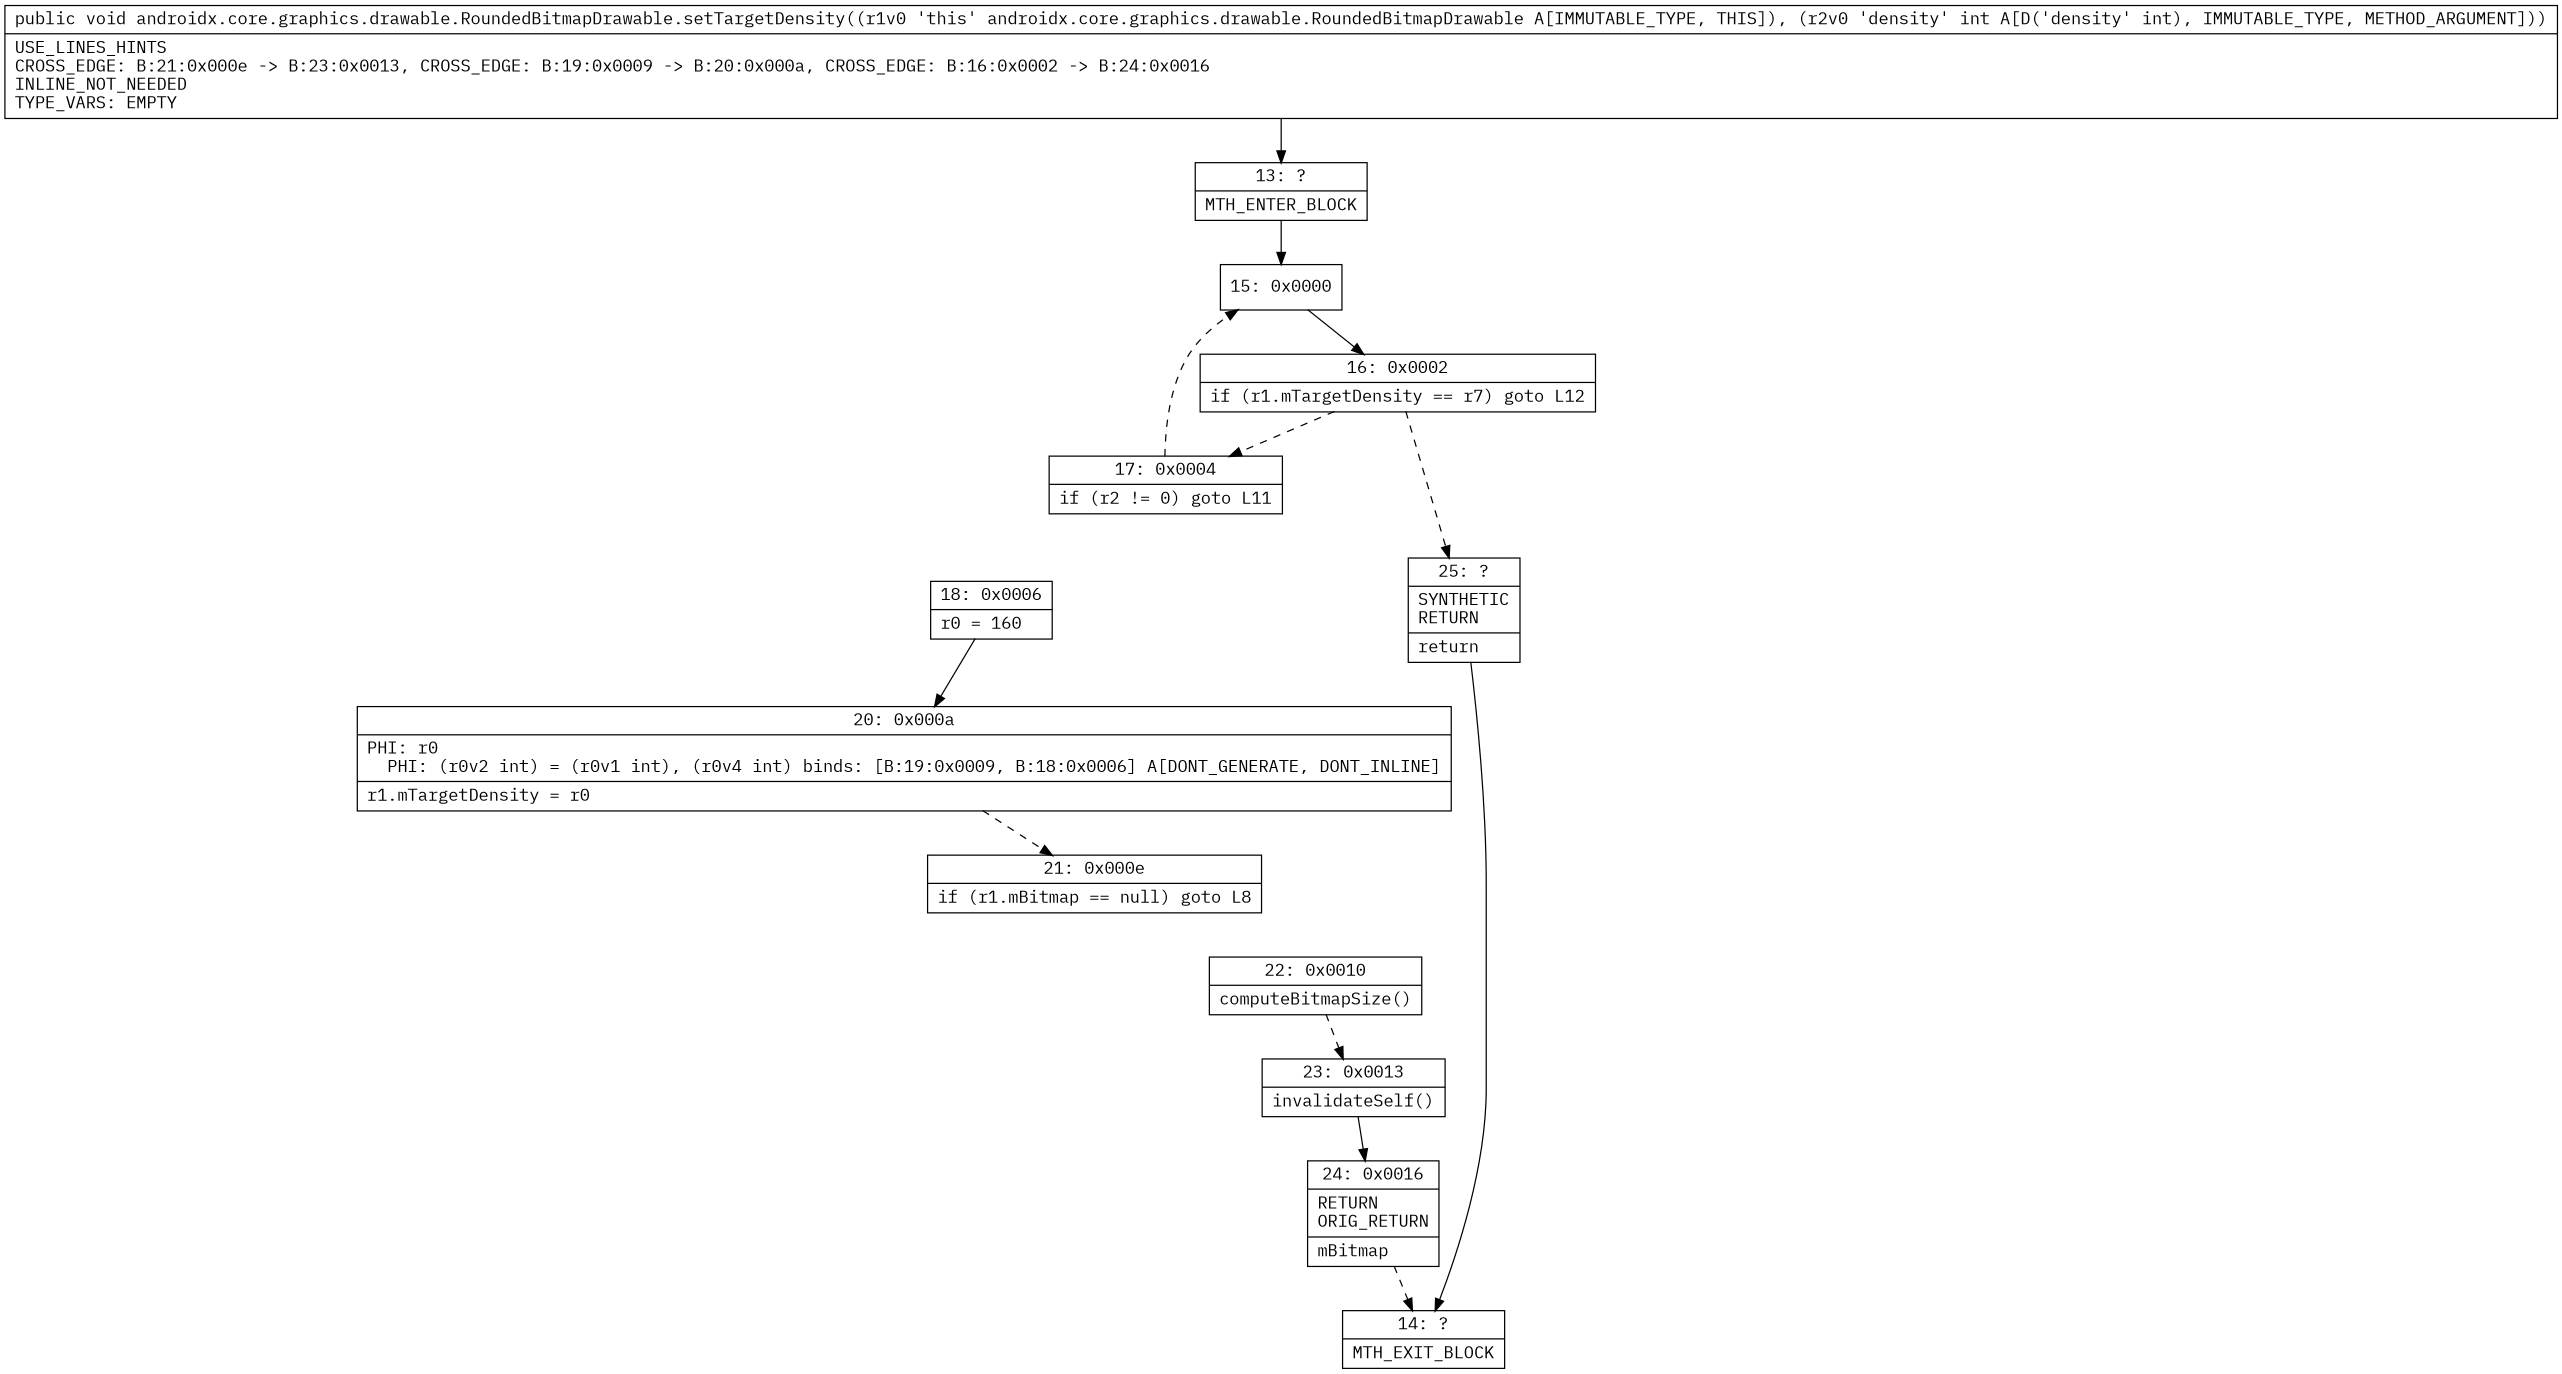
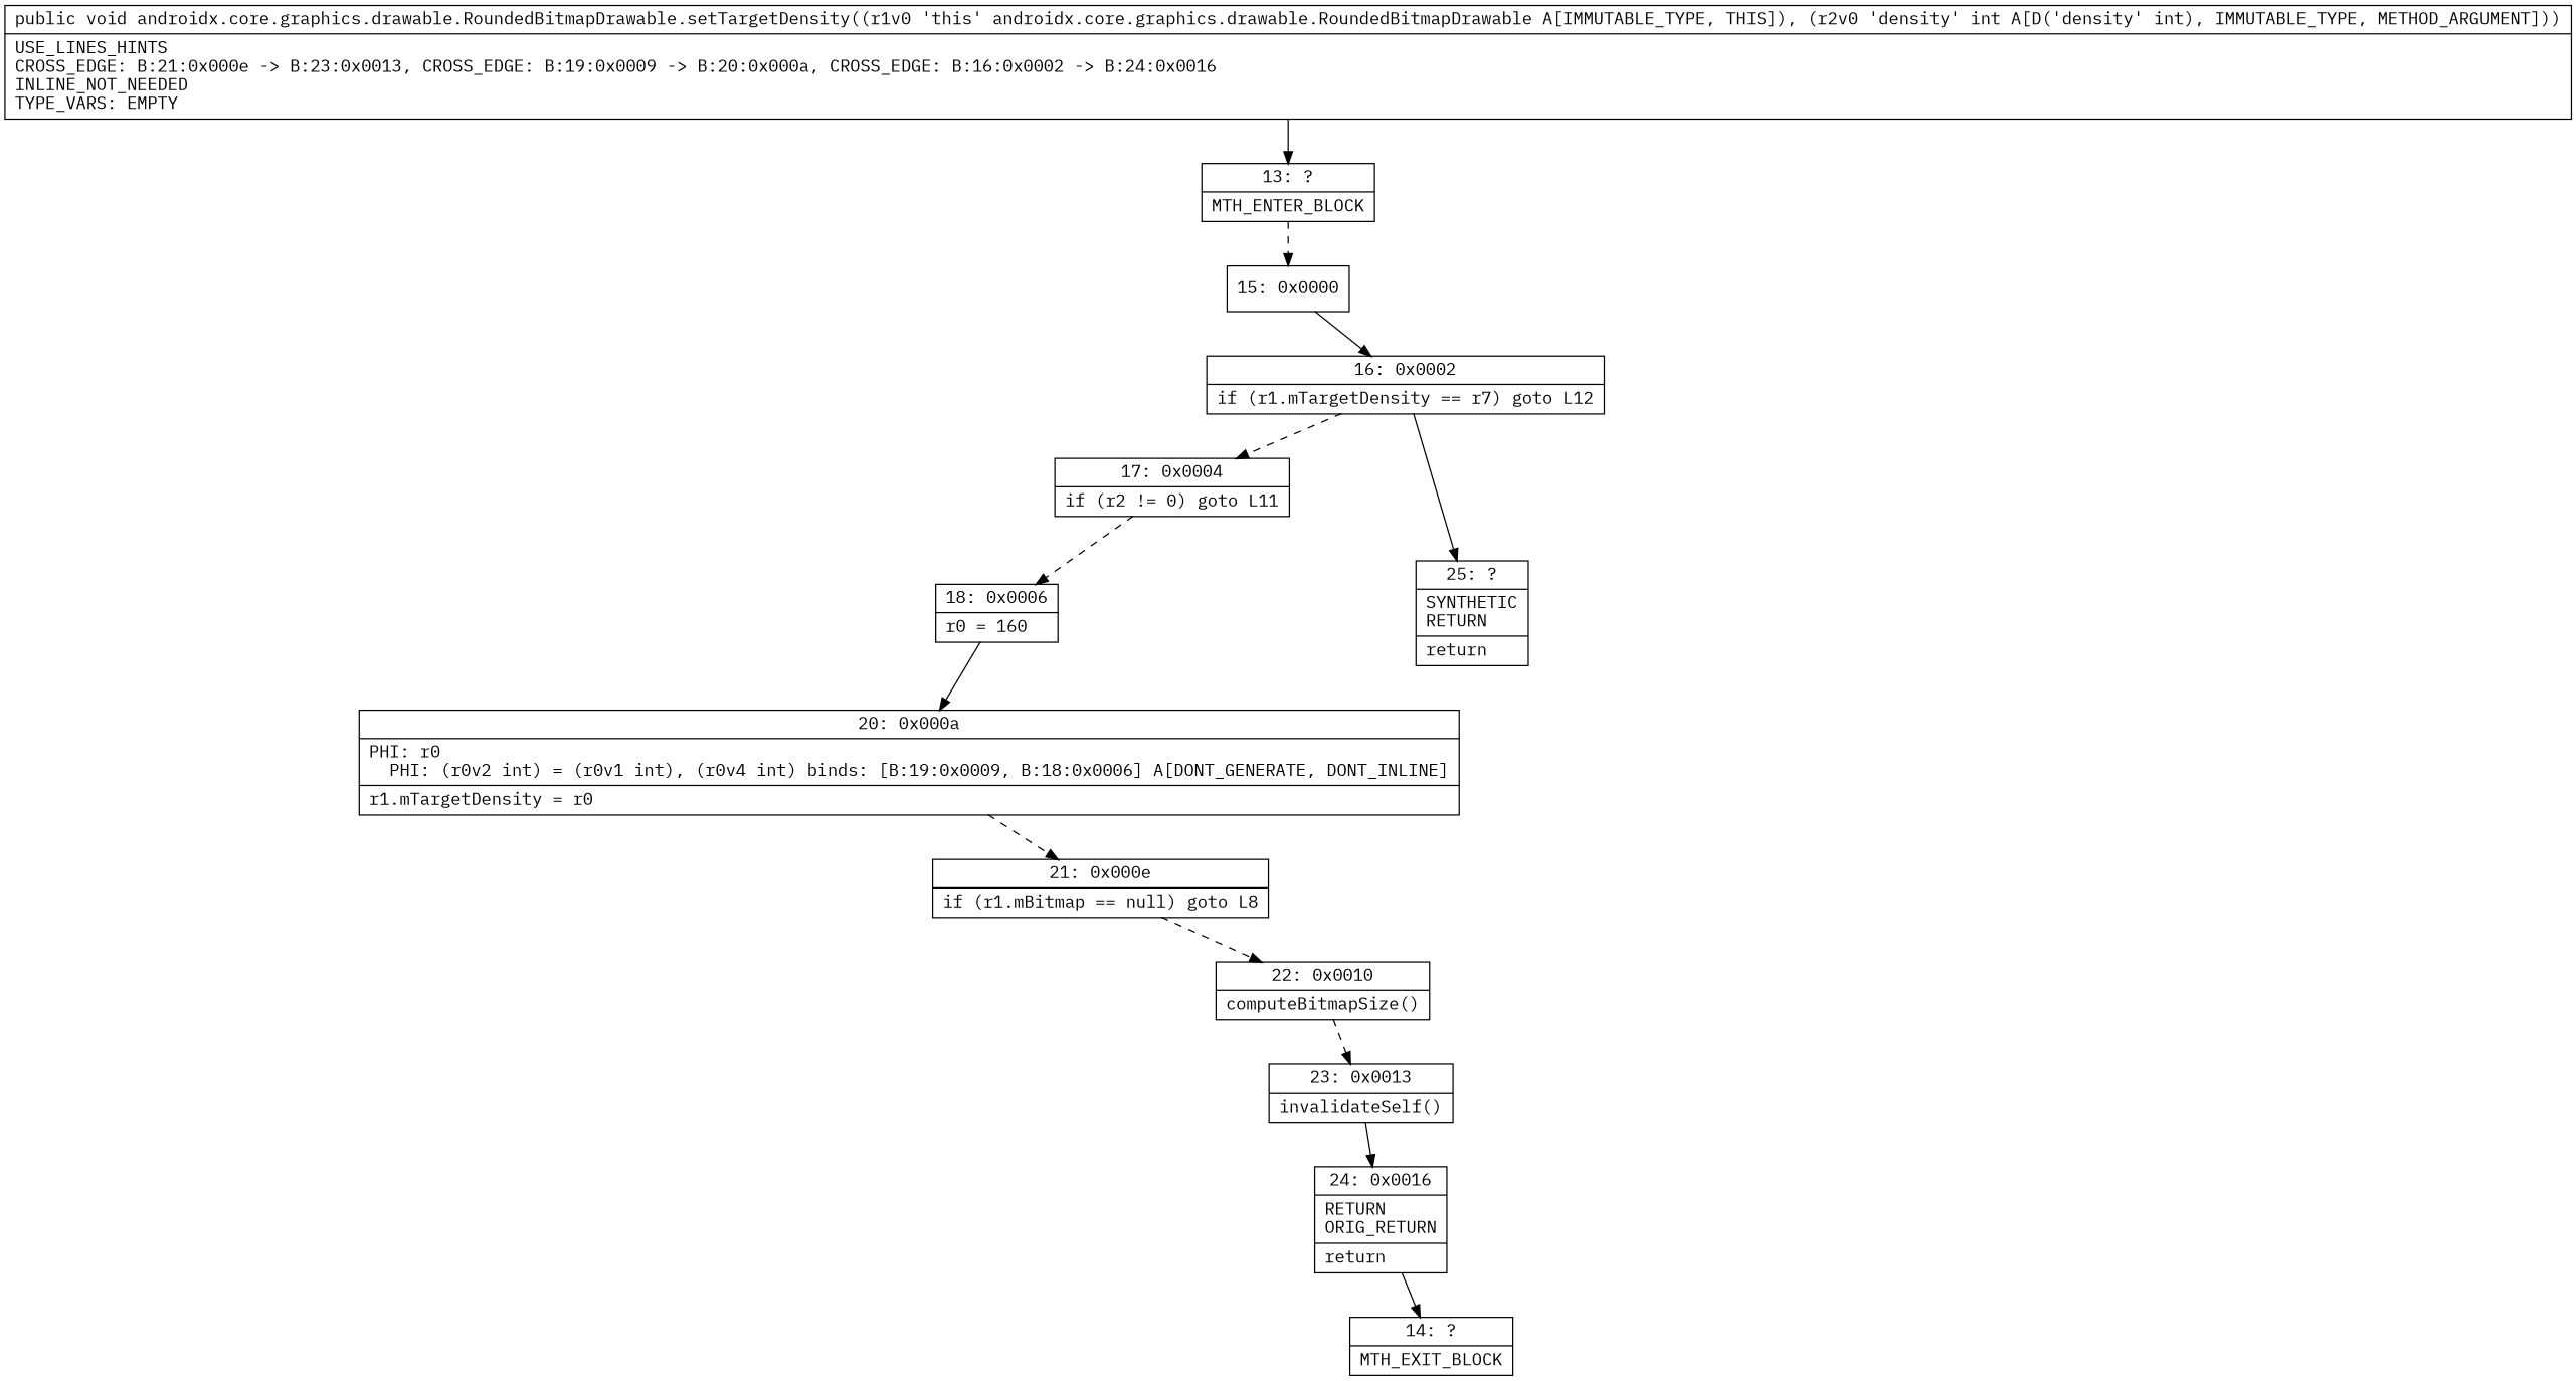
  digraph {
    fontname="IBM Plex Mono"
    node [fontname="IBM Plex Mono" shape=record]
    edge [fontname="IBM Plex Mono"]
    n1 [label="{13\:\ ?|MTH_ENTER_BLOCK\l}"]
    n2 [label="{15\:\ 0x0000}"]
    n3 [label="{16\:\ 0x0002|if (r1.mTargetDensity == r7) goto L12\l}"]
    n4 [label="{17\:\ 0x0004|if (r2 != 0) goto L11\l}"]
    n5 [label="{25\:\ ?|SYNTHETIC\lRETURN\l|return\l}"]
    n6 [label="{18\:\ 0x0006|r0 = 160\l}"]
    n7 [label="{14\:\ ?|MTH_EXIT_BLOCK\l}"]
    n8 [label="{20\:\ 0x000a|PHI: r0 \l  PHI: (r0v2 int) = (r0v1 int), (r0v4 int) binds: [B:19:0x0009, B:18:0x0006] A[DONT_GENERATE, DONT_INLINE]\l|r1.mTargetDensity = r0\l}"]
    n9 [label="{21\:\ 0x000e|if (r1.mBitmap == null) goto L8\l}"]
    n10 [label="{22\:\ 0x0010|computeBitmapSize()\l}"]
    n11 [label="{23\:\ 0x0013|invalidateSelf()\l}"]
-   n12 [label="{24\:\ 0x0016|RETURN\lORIG_RETURN\l|mBitmap\l}"]
+   n12 [label="{24\:\ 0x0016|RETURN\lORIG_RETURN\l|return\l}"]
    n13 [label="{public void androidx.core.graphics.drawable.RoundedBitmapDrawable.setTargetDensity((r1v0 'this' androidx.core.graphics.drawable.RoundedBitmapDrawable A[IMMUTABLE_TYPE, THIS]), (r2v0 'density' int A[D('density' int), IMMUTABLE_TYPE, METHOD_ARGUMENT]))  | USE_LINES_HINTS\lCROSS_EDGE: B:21:0x000e \-\> B:23:0x0013, CROSS_EDGE: B:19:0x0009 \-\> B:20:0x000a, CROSS_EDGE: B:16:0x0002 \-\> B:24:0x0016\lINLINE_NOT_NEEDED\lTYPE_VARS: EMPTY\l}"]
-   n1 -> n2
+   n1 -> n2 [style=dashed]
    n2 -> n3
    n3 -> n4 [style=dashed]
-   n3 -> n5 [style=dashed]
-   n4 -> n2 [style=dashed]
-   n5 -> n7
+   n3 -> n5
+   n4 -> n6 [style=dashed]
    n6 -> n8
    n8 -> n9 [style=dashed]
+   n9 -> n10 [style=dashed]
    n10 -> n11 [style=dashed]
    n11 -> n12
-   n12 -> n7 [style=dashed]
+   n12 -> n7
    n13 -> n1
  }
